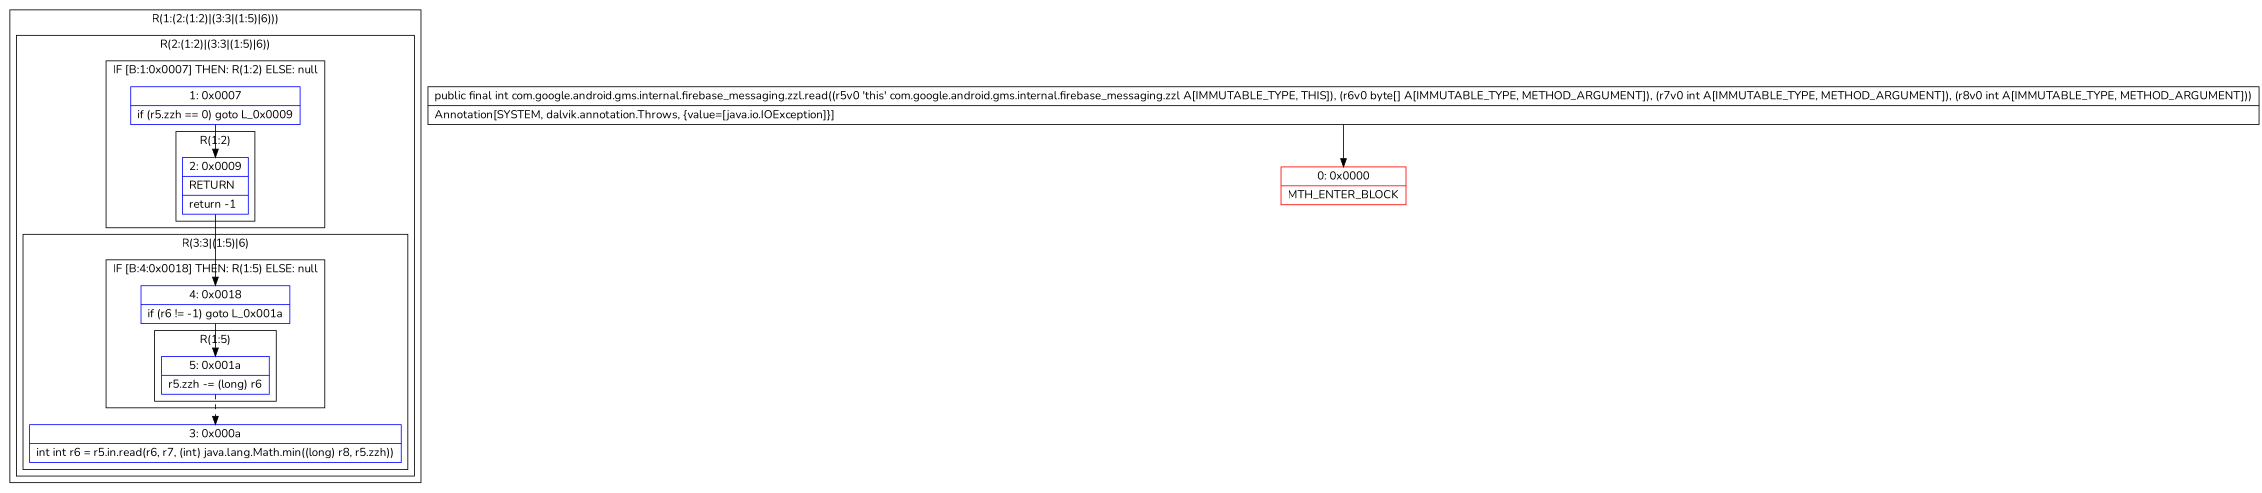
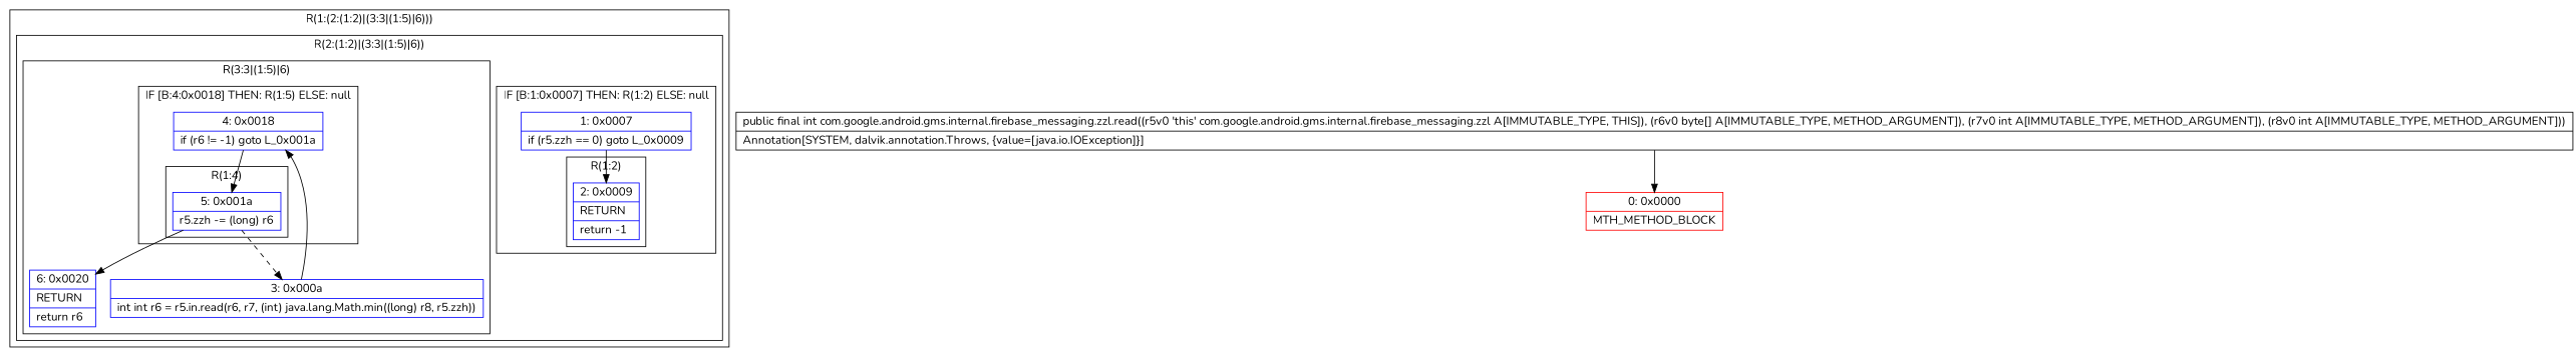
  digraph {
    fontname=Nunito
    node [color=blue fontname=Nunito shape=record]
    edge [fontname=Nunito]
    n1 [label="{2\:\ 0x0009|RETURN\l|return \-1\l}"]
    n2 [label="{1\:\ 0x0007|if (r5.zzh == 0) goto L_0x0009\l}"]
    n3 [label="{5\:\ 0x001a|r5.zzh \-= (long) r6\l}"]
    n4 [label="{4\:\ 0x0018|if (r6 != \-1) goto L_0x001a\l}"]
    n5 [label="{3\:\ 0x000a|int int r6 = r5.in.read(r6, r7, (int) java.lang.Math.min((long) r8, r5.zzh))\l}"]
-   n7 [color=red label="{0\:\ 0x0000|MTH_ENTER_BLOCK\l}"]
+   n6 [label="{6\:\ 0x0020|RETURN\l|return r6\l}"]
+   n7 [color=red label="{0\:\ 0x0000|MTH_METHOD_BLOCK\l}"]
    n8 [label="{public final int com.google.android.gms.internal.firebase_messaging.zzl.read((r5v0 'this' com.google.android.gms.internal.firebase_messaging.zzl A[IMMUTABLE_TYPE, THIS]), (r6v0 byte[] A[IMMUTABLE_TYPE, METHOD_ARGUMENT]), (r7v0 int A[IMMUTABLE_TYPE, METHOD_ARGUMENT]), (r8v0 int A[IMMUTABLE_TYPE, METHOD_ARGUMENT]))  | Annotation[SYSTEM, dalvik.annotation.Throws, \{value=[java.io.IOException]\}]\l}" color=""]
    subgraph cluster_1 {
      label="R(1:(2:(1:2)|(3:3|(1:5)|6)))"
      subgraph cluster_2 {
        label="R(2:(1:2)|(3:3|(1:5)|6))"
        subgraph cluster_3 {
          label="IF [B:1:0x0007] THEN: R(1:2) ELSE: null"
          n2
          subgraph cluster_4 {
            label="R(1:2)"
            n1
          }
        }
        subgraph cluster_5 {
          label="R(3:3|(1:5)|6)"
          n5
+         n6
          subgraph cluster_6 {
            label="IF [B:4:0x0018] THEN: R(1:5) ELSE: null"
            n4
            subgraph cluster_7 {
-             label="R(1:5)"
+             label="R(1:4)"
              n3
            }
          }
        }
      }
    }
    n2 -> n1
    n3 -> n5 [style=dashed]
+   n3 -> n6
    n4 -> n3
-   n1 -> n4
+   n5 -> n4
    n8 -> n7
  }
